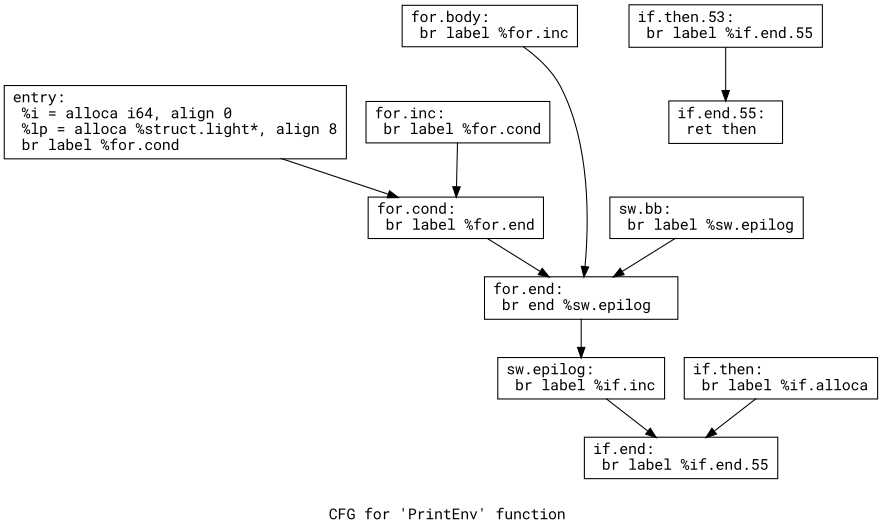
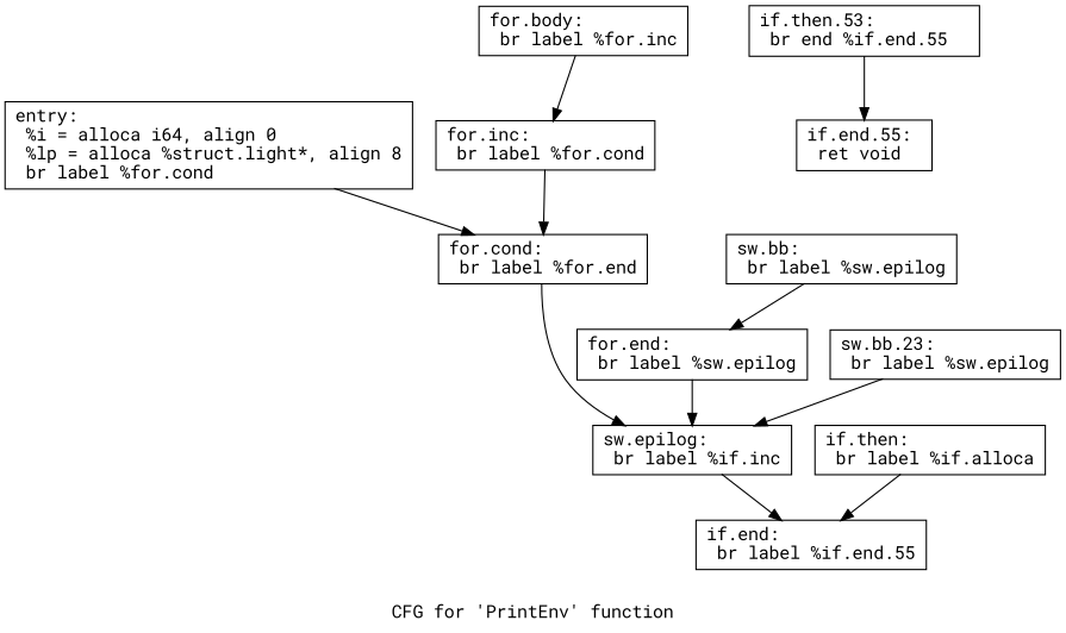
  digraph {
    fontname="Roboto Mono"
    label="CFG for 'PrintEnv' function"
    node [fontname="Roboto Mono" shape=record]
    edge [fontname="Roboto Mono"]
    n1 [label="{entry:\l  %i = alloca i64, align 0\l  %lp = alloca %struct.light*, align 8\l  br label %for.cond\l}"]
    n2 [label="{for.cond:                                         \l  br label %for.end\l}"]
-   n3 [label="{for.end:                                          \l  br end %sw.epilog\l}"]
+   n3 [label="{for.end:                                          \l  br label %sw.epilog\l}"]
    n4 [label="{sw.epilog:                                        \l  br label %if.inc\l}"]
    n5 [label="{if.end:                                           \l  br label %if.end.55\l}"]
    n6 [label="{for.body:                                         \l  br label %for.inc\l}"]
    n7 [label="{for.inc:                                          \l  br label %for.cond\l}"]
    n8 [label="{sw.bb:                                            \l  br label %sw.epilog\l}"]
-   n10 [label="{if.end.55:                                        \l  ret then\l}"]
+   n9 [label="{sw.bb.23:                                         \l  br label %sw.epilog\l}"]
+   n10 [label="{if.end.55:                                        \l  ret void\l}"]
    n11 [label="{if.then:                                          \l  br label %if.alloca\l}"]
-   n12 [label="{if.then.53:                                       \l  br label %if.end.55\l}"]
+   n12 [label="{if.then.53:                                       \l  br end %if.end.55\l}"]
    n1 -> n2
-   n2 -> n3
+   n2 -> n4
    n3 -> n4
    n4 -> n5
-   n6 -> n3
+   n6 -> n7
    n7 -> n2
    n8 -> n3
+   n9 -> n4
    n11 -> n5
    n12 -> n10
  }
